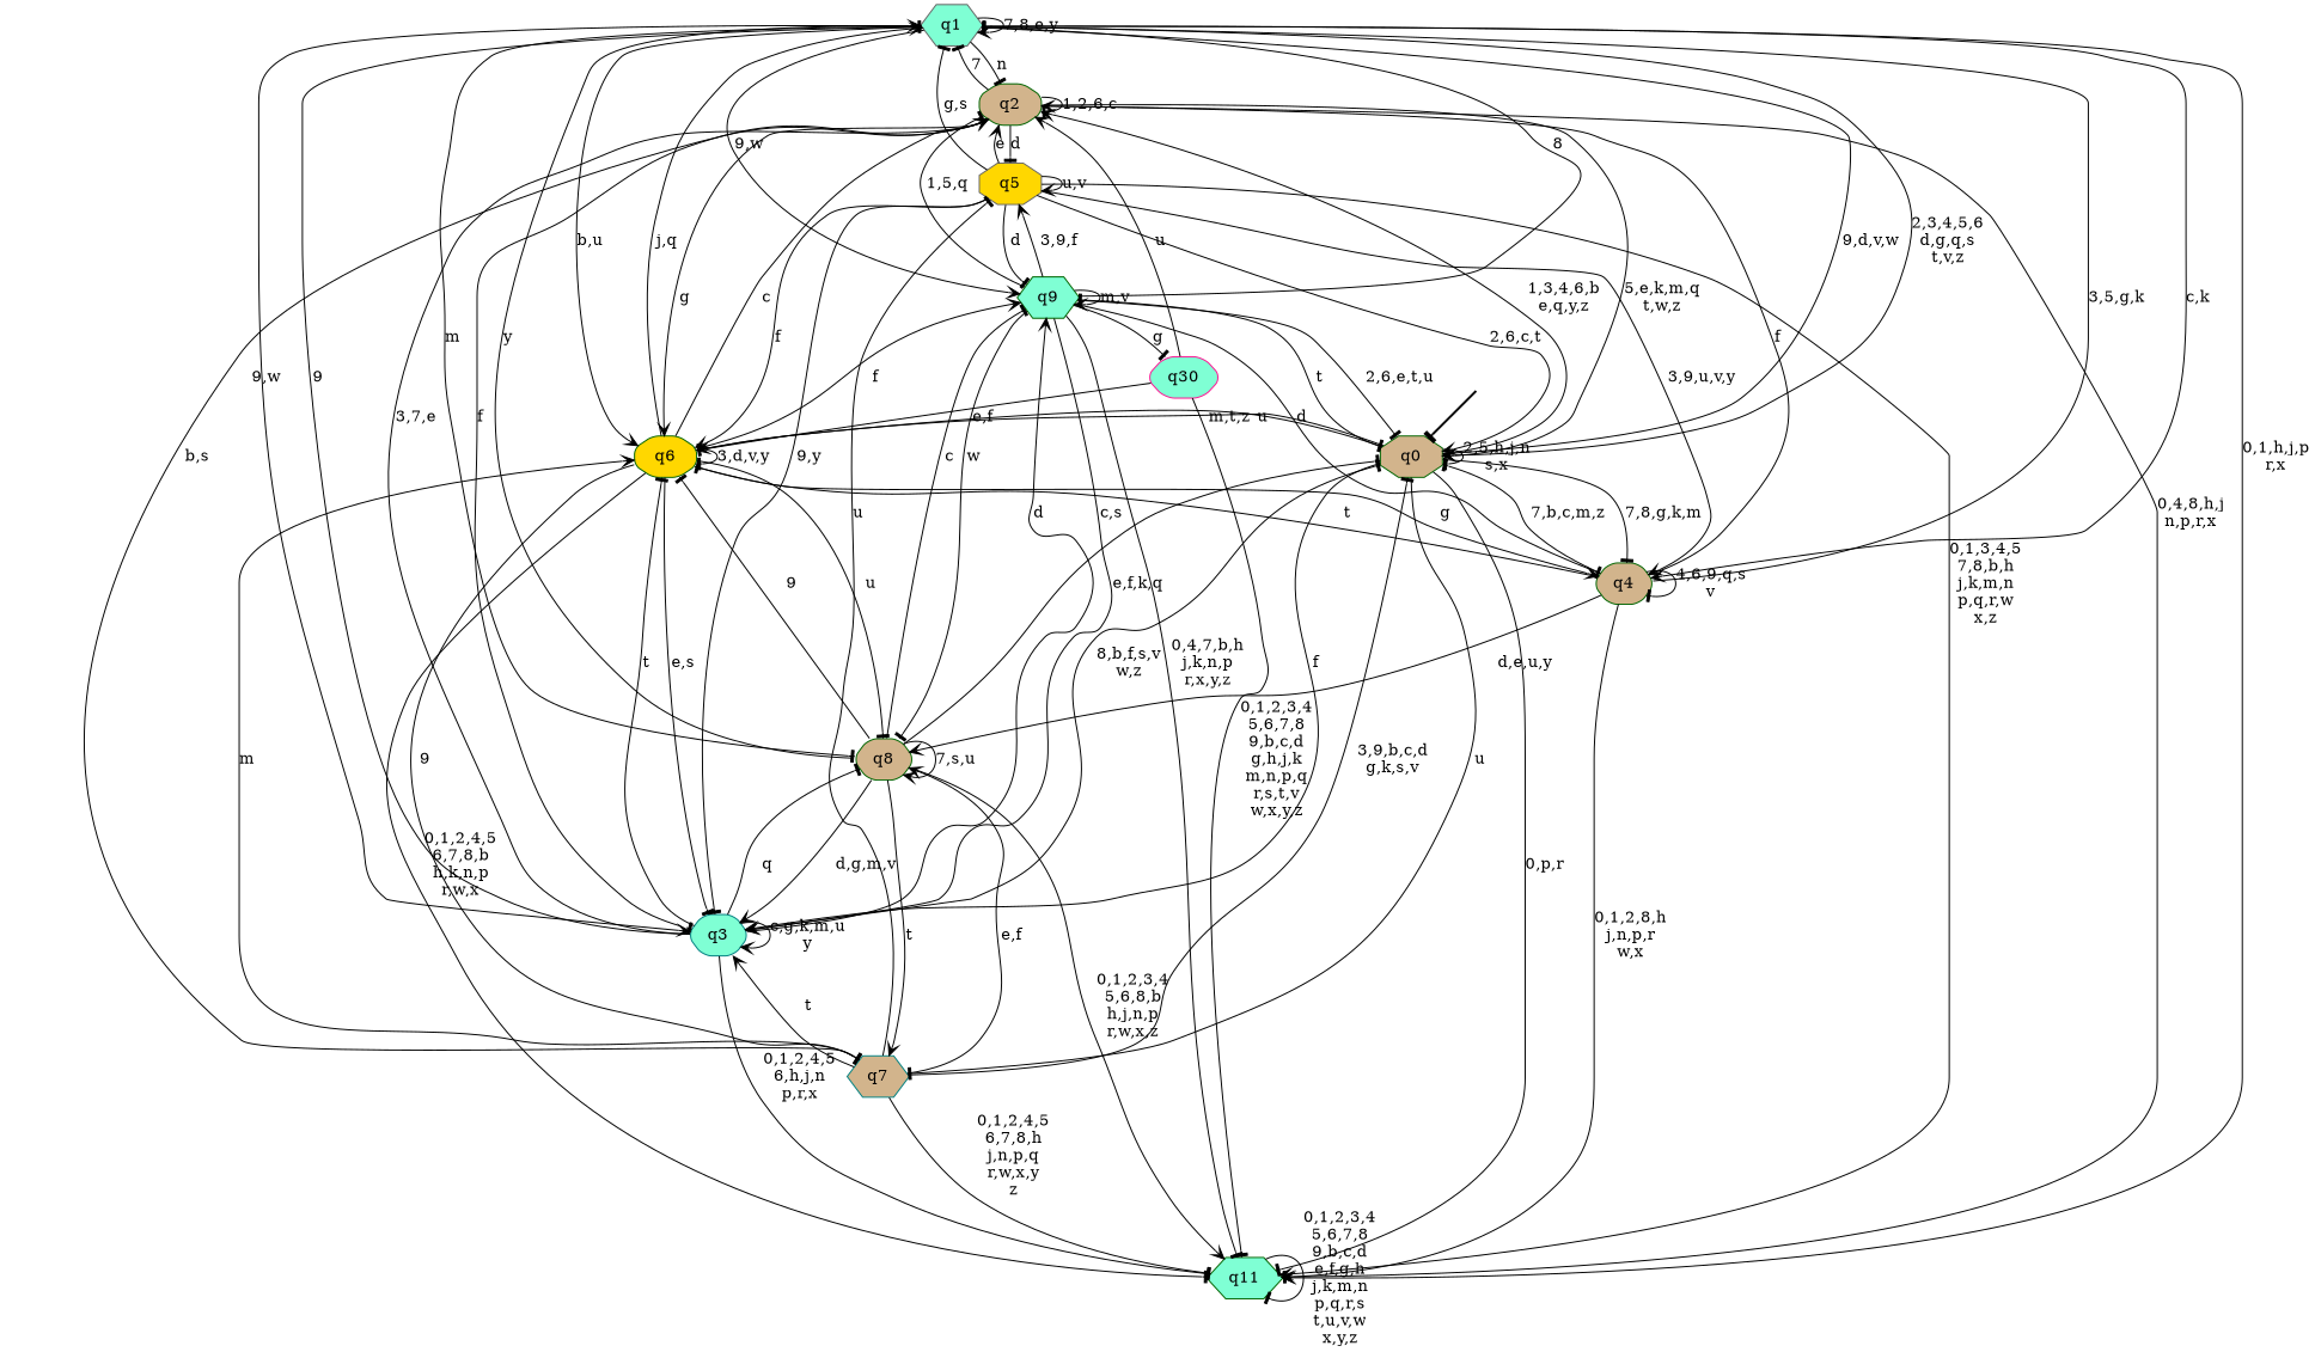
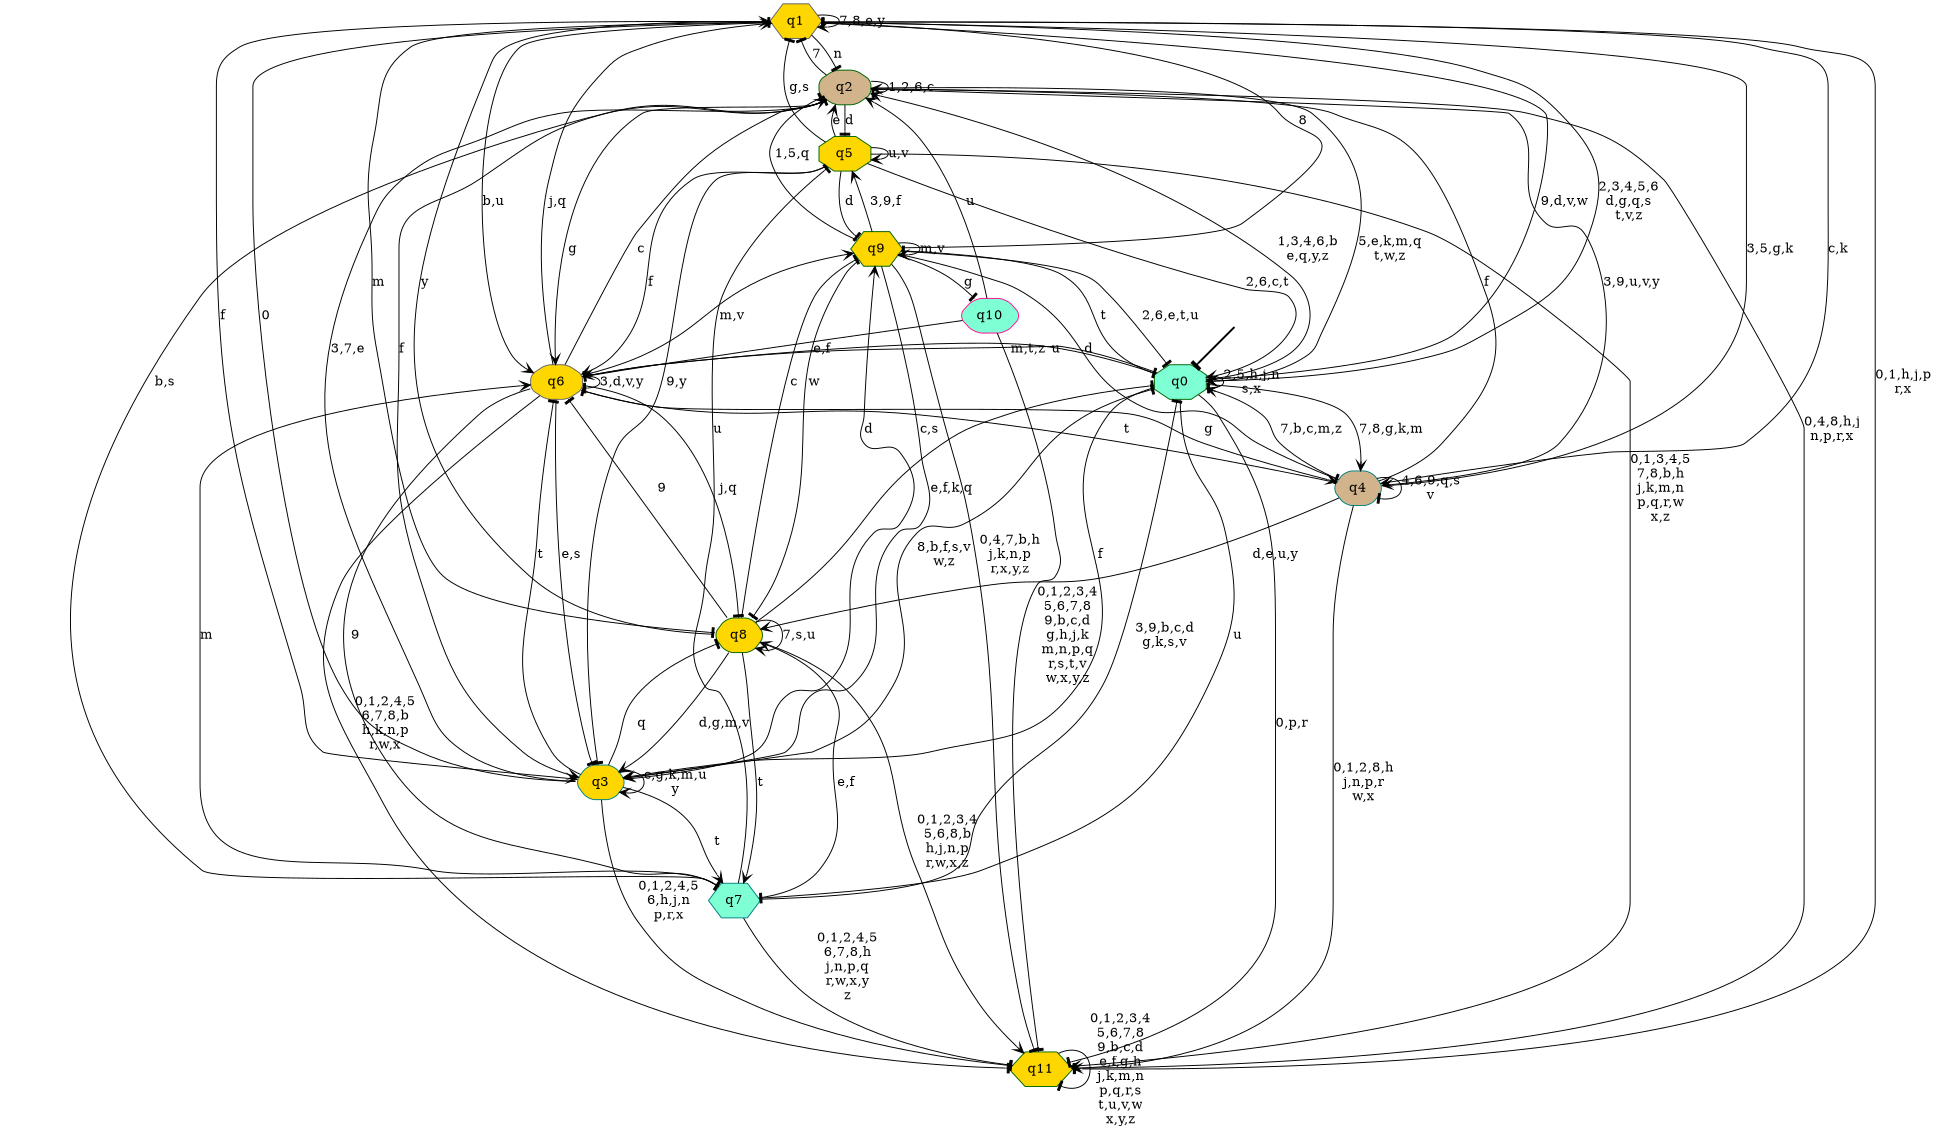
  digraph {
    rankdir=TB
    node [shape=hexagon style=filled color=darkgreen fillcolor=tan]
    edge [arrowhead=tee]
    __start0 [height=0 shape=none style=invis width=0 color="" fillcolor=""]
-   n2 [label=q0 shape=octagon]
-   n3 [color=gray40 fillcolor=aquamarine label=q1]
+   n2 [fillcolor=aquamarine label=q0 shape=octagon]
+   n3 [color=gray40 fillcolor=gold label=q1]
    n4 [label=q2 shape=octagon style="rounded,filled"]
-   n5 [color=teal fillcolor=aquamarine label=q3 style="rounded,filled"]
-   n6 [label=q4 style="rounded,filled"]
-   n7 [fillcolor=gold label=q6 shape=octagon style="rounded,filled"]
-   n8 [color=teal label=q7]
-   n9 [fillcolor=aquamarine label=q9]
-   n10 [fillcolor=aquamarine label=q11]
-   n11 [label=q8 style="rounded,filled"]
-   n12 [color=gray40 fillcolor=gold label=q5 shape=octagon]
-   n13 [color=deeppink fillcolor=aquamarine label=q30 style="rounded,filled"]
+   n5 [color=teal fillcolor=gold label=q3 style="rounded,filled"]
+   n6 [color=teal label=q4 style="rounded,filled"]
+   n7 [color=gray40 fillcolor=gold label=q6 shape=octagon style="rounded,filled"]
+   n8 [color=teal fillcolor=aquamarine label=q7]
+   n9 [fillcolor=gold label=q9]
+   n10 [fillcolor=gold label=q11]
+   n11 [fillcolor=gold label=q8 style="rounded,filled"]
+   n12 [fillcolor=gold label=q5 shape=octagon]
+   n13 [color=deeppink fillcolor=aquamarine label=q10 style="rounded,filled"]
    subgraph cluster_1 {
      nodesep=0.15
      ranksep=0.15
      style=invis
      __start0
      n2
    }
    __start0 -> n2 [penwidth=2]
    n2 -> n2 [label="2,5,h,j,n\ns,x"]
    n2 -> n3 [label="9,d,v,w"]
    n2 -> n4 [arrowhead=vee label="1,3,4,6,b\ne,q,y,z"]
    n2 -> n5 [arrowhead=vee label=f]
-   n2 -> n6 [label="7,8,g,k,m"]
+   n2 -> n6 [arrowhead=vee label="7,8,g,k,m"]
    n2 -> n7 [arrowhead=vee label=u]
    n2 -> n8 [label=u]
    n2 -> n9 [label=t]
    n2 -> n10 [label="0,p,r"]
    n3 -> n2 [arrowhead=vee label="2,3,4,5,6\nd,g,q,s\nt,v,z"]
    n3 -> n3 [arrowhead=vee label="7,8,e,y"]
    n3 -> n4 [label=n]
-   n3 -> n5 [arrowhead=vee label="9,w"]
+   n3 -> n5 [arrowhead=vee label=f]
    n3 -> n6 [arrowhead=vee label="c,k"]
    n3 -> n7 [arrowhead=vee label="b,u"]
-   n3 -> n9 [arrowhead=vee label="9,w"]
-   n3 -> n10 [arrowhead=vee label="0,1,h,j,p\nr,x"]
+   n3 -> n10 [label="0,1,h,j,p\nr,x"]
    n3 -> n11 [label=m]
    n4 -> n2 [arrowhead=vee label="5,e,k,m,q\nt,w,z"]
    n4 -> n3 [label=7]
    n4 -> n4 [label="1,2,6,c"]
-   n4 -> n5 [label=f]
-   n12 -> n6 [arrowhead=vee label="3,9,u,v,y"]
+   n4 -> n5 [arrowhead=vee label=f]
+   n4 -> n6 [arrowhead=vee label="3,9,u,v,y"]
    n4 -> n7 [arrowhead=vee label=g]
    n4 -> n8 [label="b,s"]
    n4 -> n10 [arrowhead=vee label="0,4,8,h,j\nn,p,r,x"]
    n4 -> n12 [label=d]
    n5 -> n2 [label="8,b,f,s,v\nw,z"]
-   n5 -> n3 [label=9]
-   n5 -> n4 [arrowhead=vee label="3,7,e"]
+   n5 -> n3 [label=0]
+   n5 -> n4 [label="3,7,e"]
    n5 -> n5 [arrowhead=vee label="c,g,k,m,u\ny"]
    n5 -> n7 [label=t]
    n5 -> n9 [arrowhead=vee label=d]
    n5 -> n10 [label="0,1,2,4,5\n6,h,j,n\np,r,x"]
    n5 -> n11 [label=q]
-   n6 -> n2 [label="7,b,c,m,z"]
+   n6 -> n2 [arrowhead=vee label="7,b,c,m,z"]
    n6 -> n3 [label="3,5,g,k"]
    n6 -> n4 [arrowhead=vee label=f]
    n6 -> n6 [label="4,6,9,q,s\nv"]
    n6 -> n7 [label=t]
    n6 -> n10 [label="0,1,2,8,h\nj,n,p,r\nw,x"]
    n6 -> n11 [arrowhead=vee label="d,e,u,y"]
    n7 -> n2 [label="m,t,z"]
    n7 -> n3 [arrowhead=vee label="j,q"]
    n7 -> n4 [arrowhead=vee label=c]
    n7 -> n5 [label="e,s"]
    n7 -> n6 [arrowhead=vee label=g]
    n7 -> n7 [label="3,d,v,y"]
    n7 -> n8 [label=9]
-   n7 -> n9 [arrowhead=vee label=f]
+   n7 -> n9 [arrowhead=vee label="m,v"]
    n7 -> n10 [label="0,1,2,4,5\n6,7,8,b\nh,k,n,p\nr,w,x"]
-   n7 -> n11 [label=u]
+   n7 -> n11 [label="j,q"]
    n8 -> n2 [label="3,9,b,c,d\ng,k,s,v"]
-   n8 -> n5 [arrowhead=vee label=t]
+   n5 -> n8 [arrowhead=vee label=t]
    n8 -> n7 [arrowhead=vee label=m]
    n8 -> n10 [label="0,1,2,4,5\n6,7,8,h\nj,n,p,q\nr,w,x,y\nz"]
    n8 -> n11 [arrowhead=vee label="e,f"]
    n8 -> n12 [label=u]
    n9 -> n2 [label="2,6,e,t,u"]
    n9 -> n3 [label=8]
    n9 -> n4 [label="1,5,q"]
    n9 -> n5 [arrowhead=vee label="c,s"]
    n9 -> n6 [label=d]
    n9 -> n9 [arrowhead=vee label="m,v"]
    n9 -> n10 [label="0,4,7,b,h\nj,k,n,p\nr,x,y,z"]
    n9 -> n11 [label=w]
    n9 -> n12 [arrowhead=vee label="3,9,f"]
    n9 -> n13 [label=g]
    n10 -> n10 [label="0,1,2,3,4\n5,6,7,8\n9,b,c,d\ne,f,g,h\nj,k,m,n\np,q,r,s\nt,u,v,w\nx,y,z"]
    n11 -> n2 [label="e,f,k,q"]
    n11 -> n3 [arrowhead=vee label=y]
    n11 -> n5 [arrowhead=vee label="d,g,m,v"]
    n11 -> n7 [label=9]
    n11 -> n8 [arrowhead=vee label=t]
    n11 -> n9 [label=c]
    n11 -> n10 [arrowhead=vee label="0,1,2,3,4\n5,6,8,b\nh,j,n,p\nr,w,x,z"]
    n11 -> n11 [arrowhead=vee label="7,s,u"]
    n12 -> n2 [arrowhead=vee label="2,6,c,t"]
    n12 -> n3 [label="g,s"]
    n12 -> n4 [arrowhead=vee label=e]
    n12 -> n5 [label="9,y"]
    n12 -> n7 [arrowhead=vee label=f]
    n12 -> n9 [label=d]
    n12 -> n10 [arrowhead=vee label="0,1,3,4,5\n7,8,b,h\nj,k,m,n\np,q,r,w\nx,z"]
    n12 -> n12 [arrowhead=vee label="u,v"]
    n13 -> n4 [arrowhead=vee label=u]
    n13 -> n7 [label="e,f"]
    n13 -> n10 [label="0,1,2,3,4\n5,6,7,8\n9,b,c,d\ng,h,j,k\nm,n,p,q\nr,s,t,v\nw,x,y,z"]
  }
